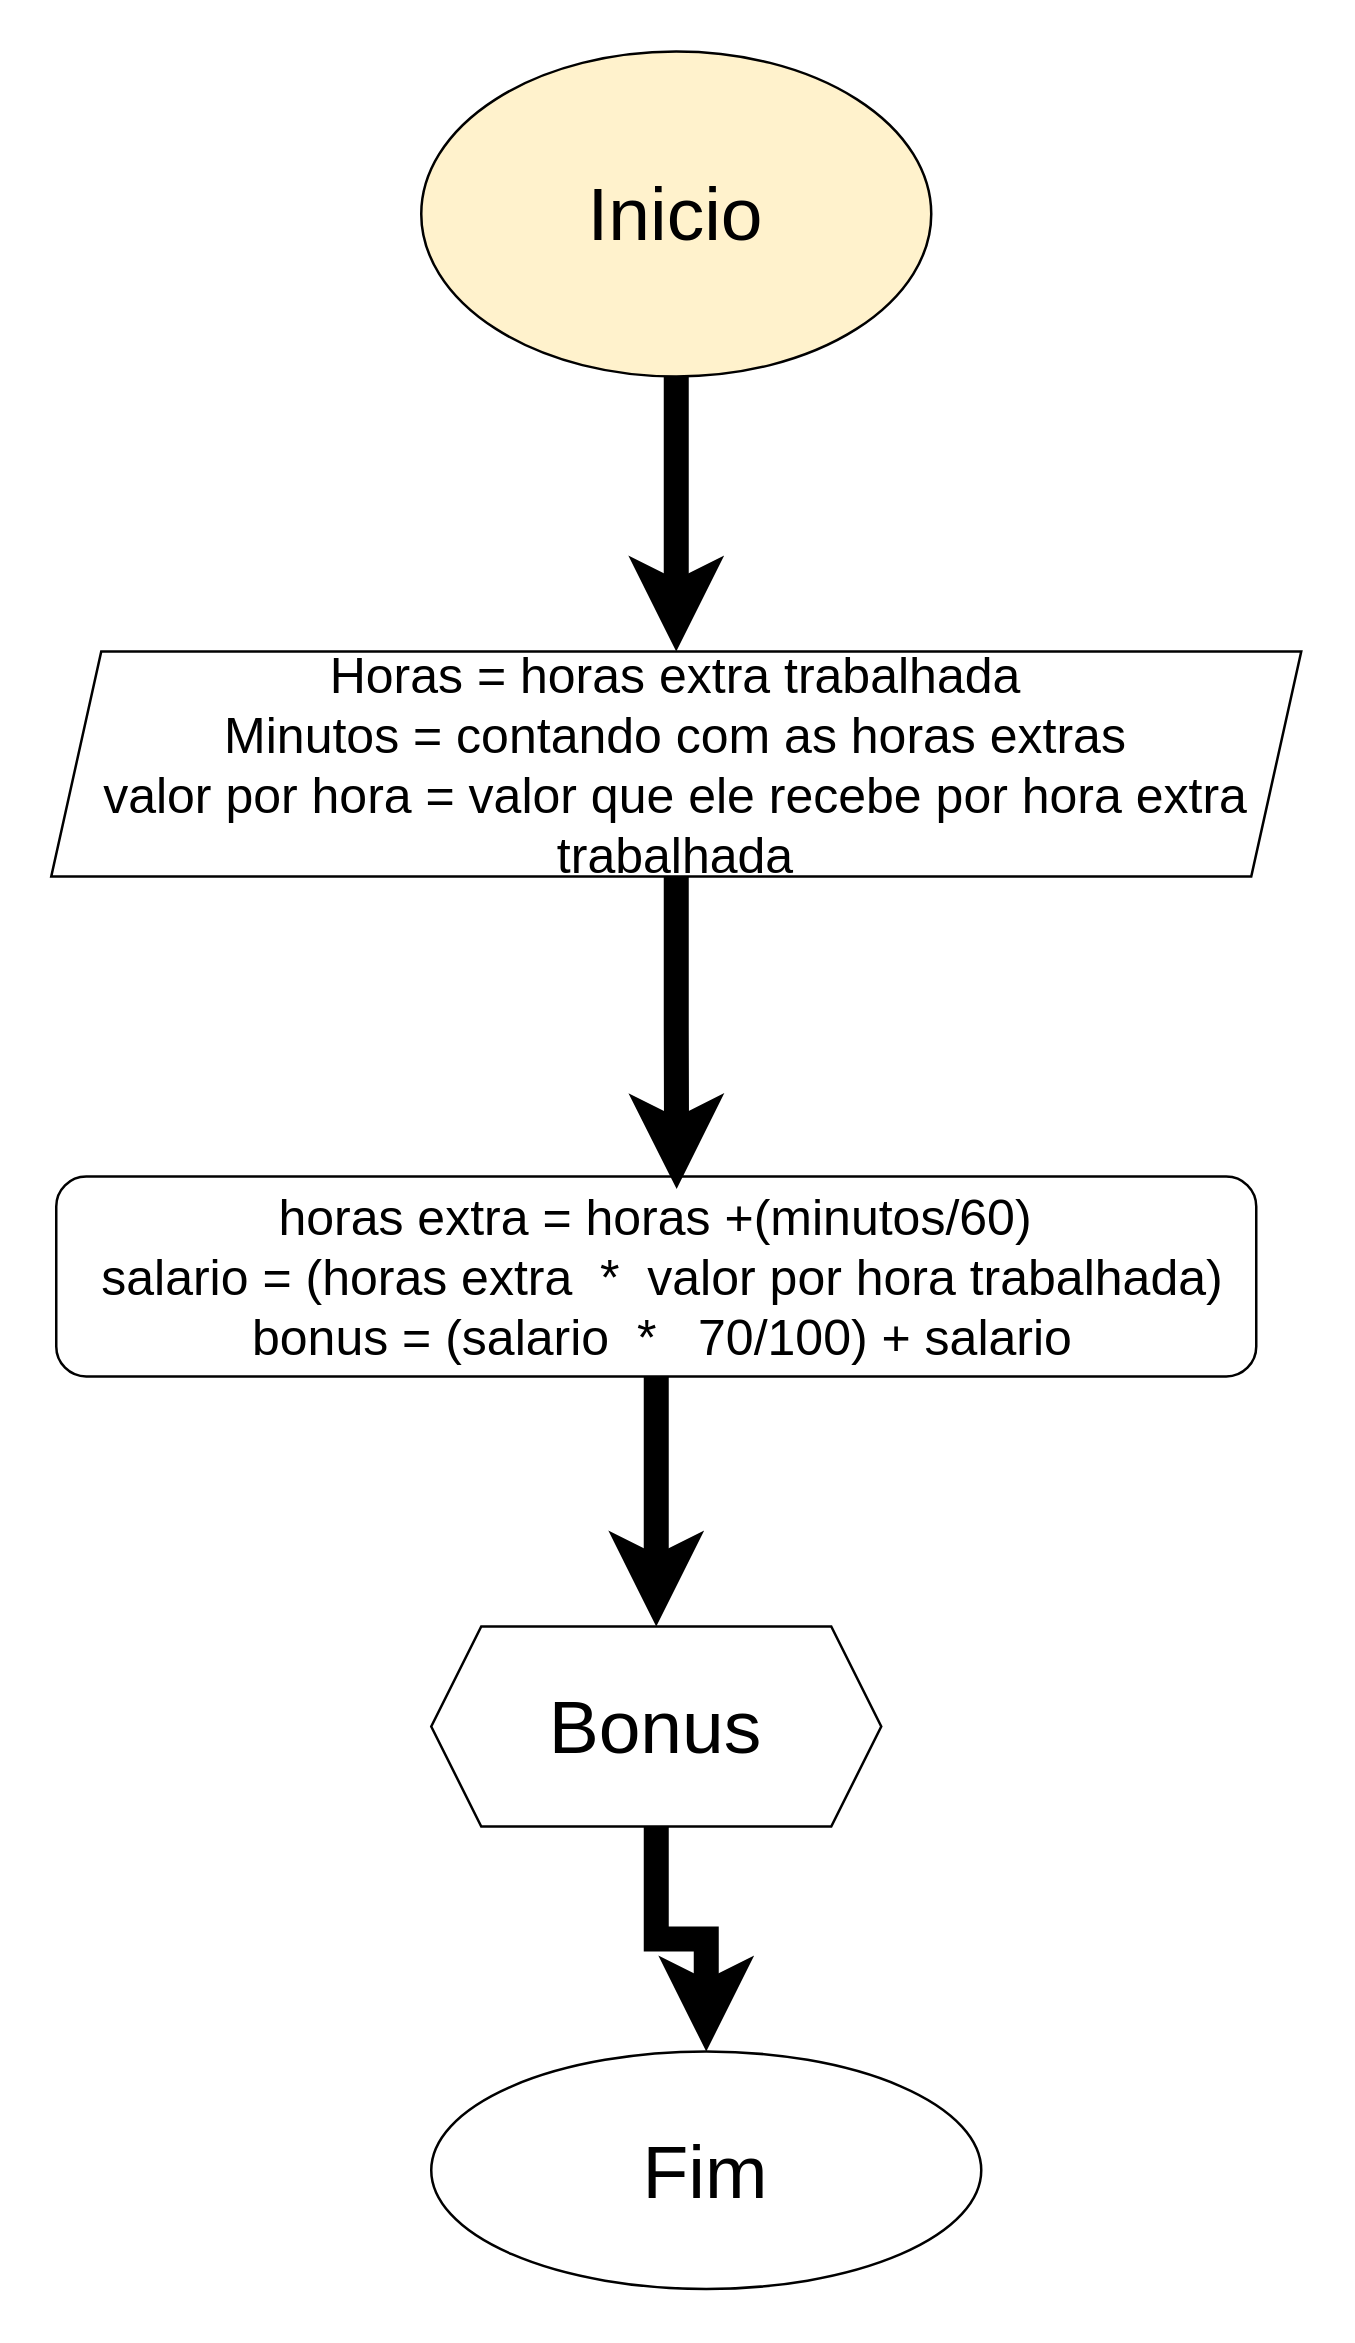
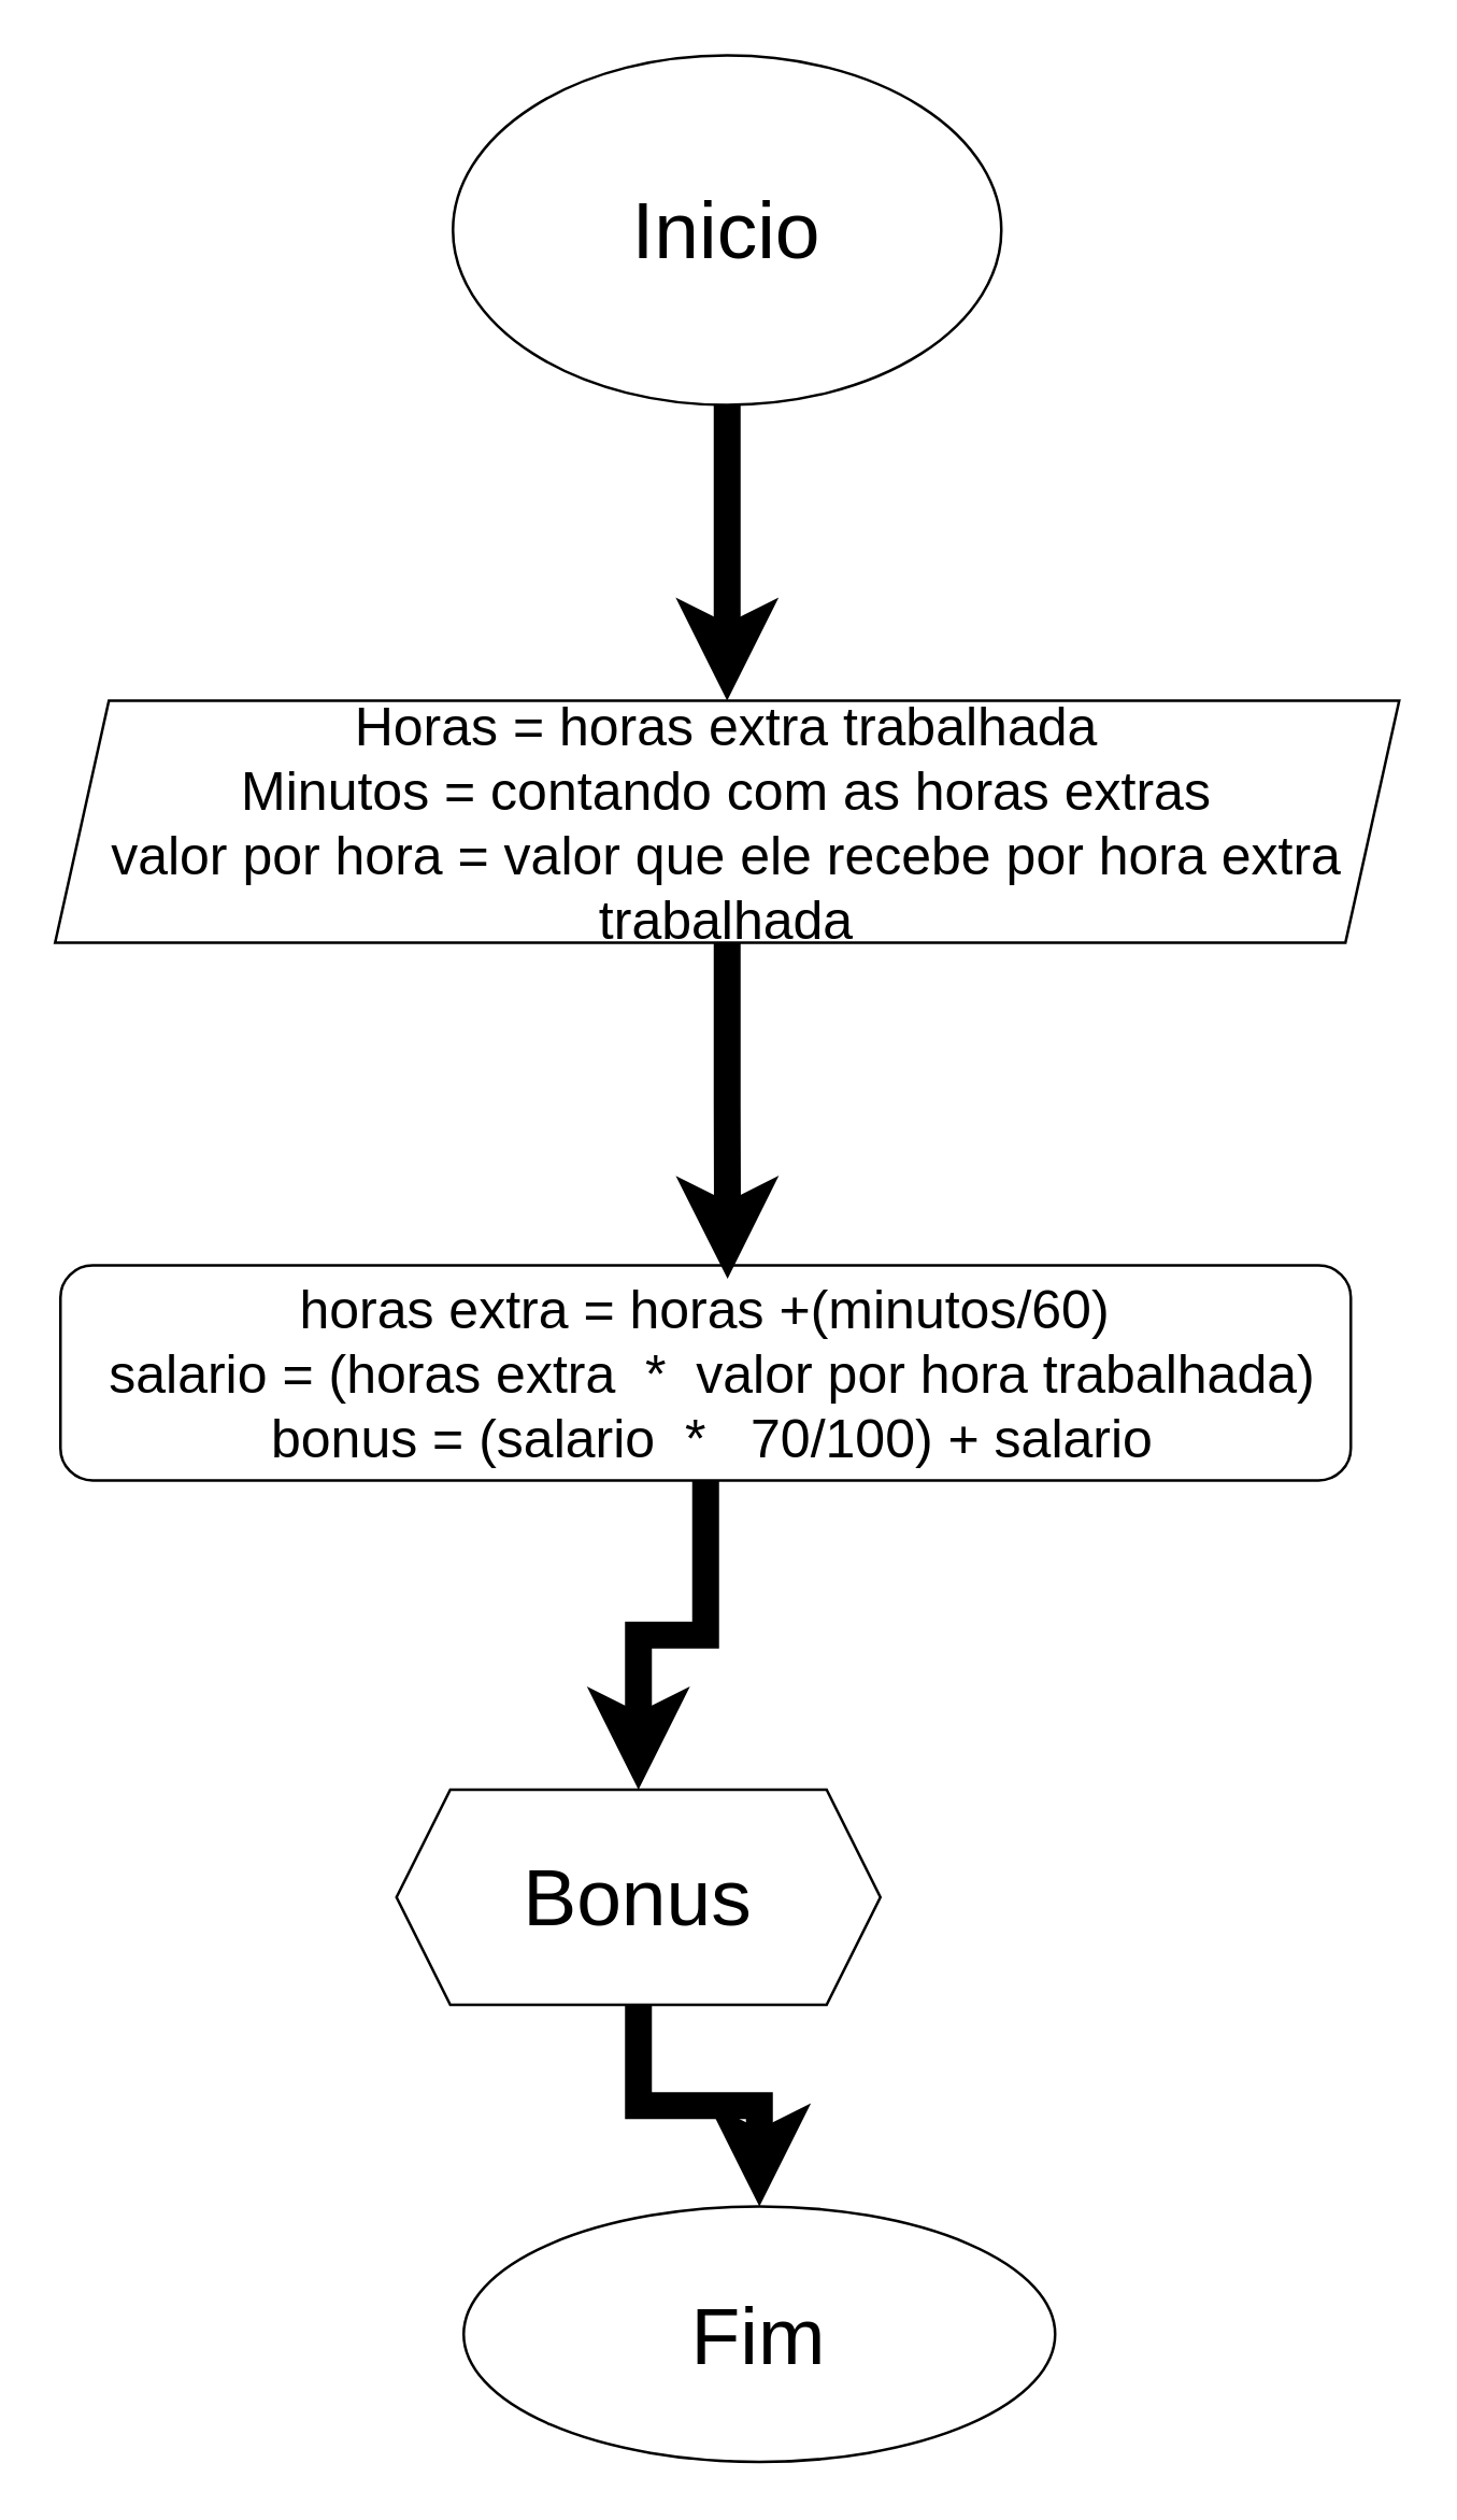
  <mxCell id="0" />
  <mxCell id="1" parent="0" />
  <mxCell id="2" style="edgeStyle=orthogonalEdgeStyle;rounded=0;orthogonalLoop=1;jettySize=auto;html=1;entryX=0.5;entryY=0;entryDx=0;entryDy=0;strokeWidth=10;" edge="1" parent="1" source="3" target="4"><mxGeometry relative="1" as="geometry" /></mxCell>
- <mxCell id="3" value="Inicio" style="ellipse;whiteSpace=wrap;html=1;fontSize=30;fillColor=#fff2cc;" vertex="1" parent="1"><mxGeometry x="168" width="204" height="130" as="geometry" y="20" /></mxCell>
+ <mxCell id="3" value="Inicio" style="ellipse;whiteSpace=wrap;html=1;fontSize=30;" vertex="1" parent="1"><mxGeometry x="168" width="204" height="130" as="geometry" y="20" /></mxCell>
  <mxCell id="4" value="Horas = horas extra trabalhada&lt;div&gt;Minutos = contando com as horas extras&lt;/div&gt;&lt;div&gt;valor por hora = valor que ele recebe por hora extra trabalhada&lt;/div&gt;" style="shape=parallelogram;perimeter=parallelogramPerimeter;whiteSpace=wrap;html=1;fixedSize=1;strokeWidth=1;fontSize=20;" vertex="1" parent="1"><mxGeometry x="20" y="260" width="500" height="90" as="geometry" /></mxCell>
  <mxCell id="5" style="edgeStyle=orthogonalEdgeStyle;rounded=0;orthogonalLoop=1;jettySize=auto;html=1;entryX=0.5;entryY=0;entryDx=0;entryDy=0;strokeWidth=10;" edge="1" parent="1" source="6" target="9"><mxGeometry relative="1" as="geometry" /></mxCell>
  <mxCell id="6" value="horas extra = horas +(minutos/60)&lt;div&gt;&amp;nbsp;salario = (horas extra&amp;nbsp; *&amp;nbsp; valor por hora trabalhada)&lt;/div&gt;&lt;div&gt;&amp;nbsp;bonus = (salario&amp;nbsp; *&amp;nbsp; &amp;nbsp;70/100) + salario&lt;/div&gt;" style="rounded=1;whiteSpace=wrap;html=1;fontSize=20;" vertex="1" parent="1"><mxGeometry x="22" y="470" width="480" height="80" as="geometry" /></mxCell>
  <mxCell id="7" style="edgeStyle=orthogonalEdgeStyle;rounded=0;orthogonalLoop=1;jettySize=auto;html=1;entryX=0.517;entryY=0.063;entryDx=0;entryDy=0;entryPerimeter=0;strokeWidth=10;" edge="1" parent="1" source="4" target="6"><mxGeometry relative="1" as="geometry" /></mxCell>
  <mxCell id="8" style="edgeStyle=orthogonalEdgeStyle;rounded=0;orthogonalLoop=1;jettySize=auto;html=1;strokeWidth=10;" edge="1" parent="1" source="9" target="10"><mxGeometry relative="1" as="geometry"><mxPoint x="262" y="860" as="targetPoint" /></mxGeometry></mxCell>
- <mxCell id="9" value="Bonus" style="shape=hexagon;perimeter=hexagonPerimeter2;whiteSpace=wrap;html=1;fixedSize=1;fontSize=30;" vertex="1" parent="1"><mxGeometry x="172" y="650" width="180" height="80" as="geometry" /></mxCell>
+ <mxCell id="9" value="Bonus" style="shape=hexagon;perimeter=hexagonPerimeter2;whiteSpace=wrap;html=1;fixedSize=1;fontSize=30;" vertex="1" parent="1"><mxGeometry x="147" y="665" width="180" height="80" as="geometry" /></mxCell>
  <mxCell id="10" value="Fim" style="ellipse;whiteSpace=wrap;html=1;fontSize=30;" vertex="1" parent="1"><mxGeometry x="172" y="820" width="220" height="95" as="geometry" /></mxCell>
